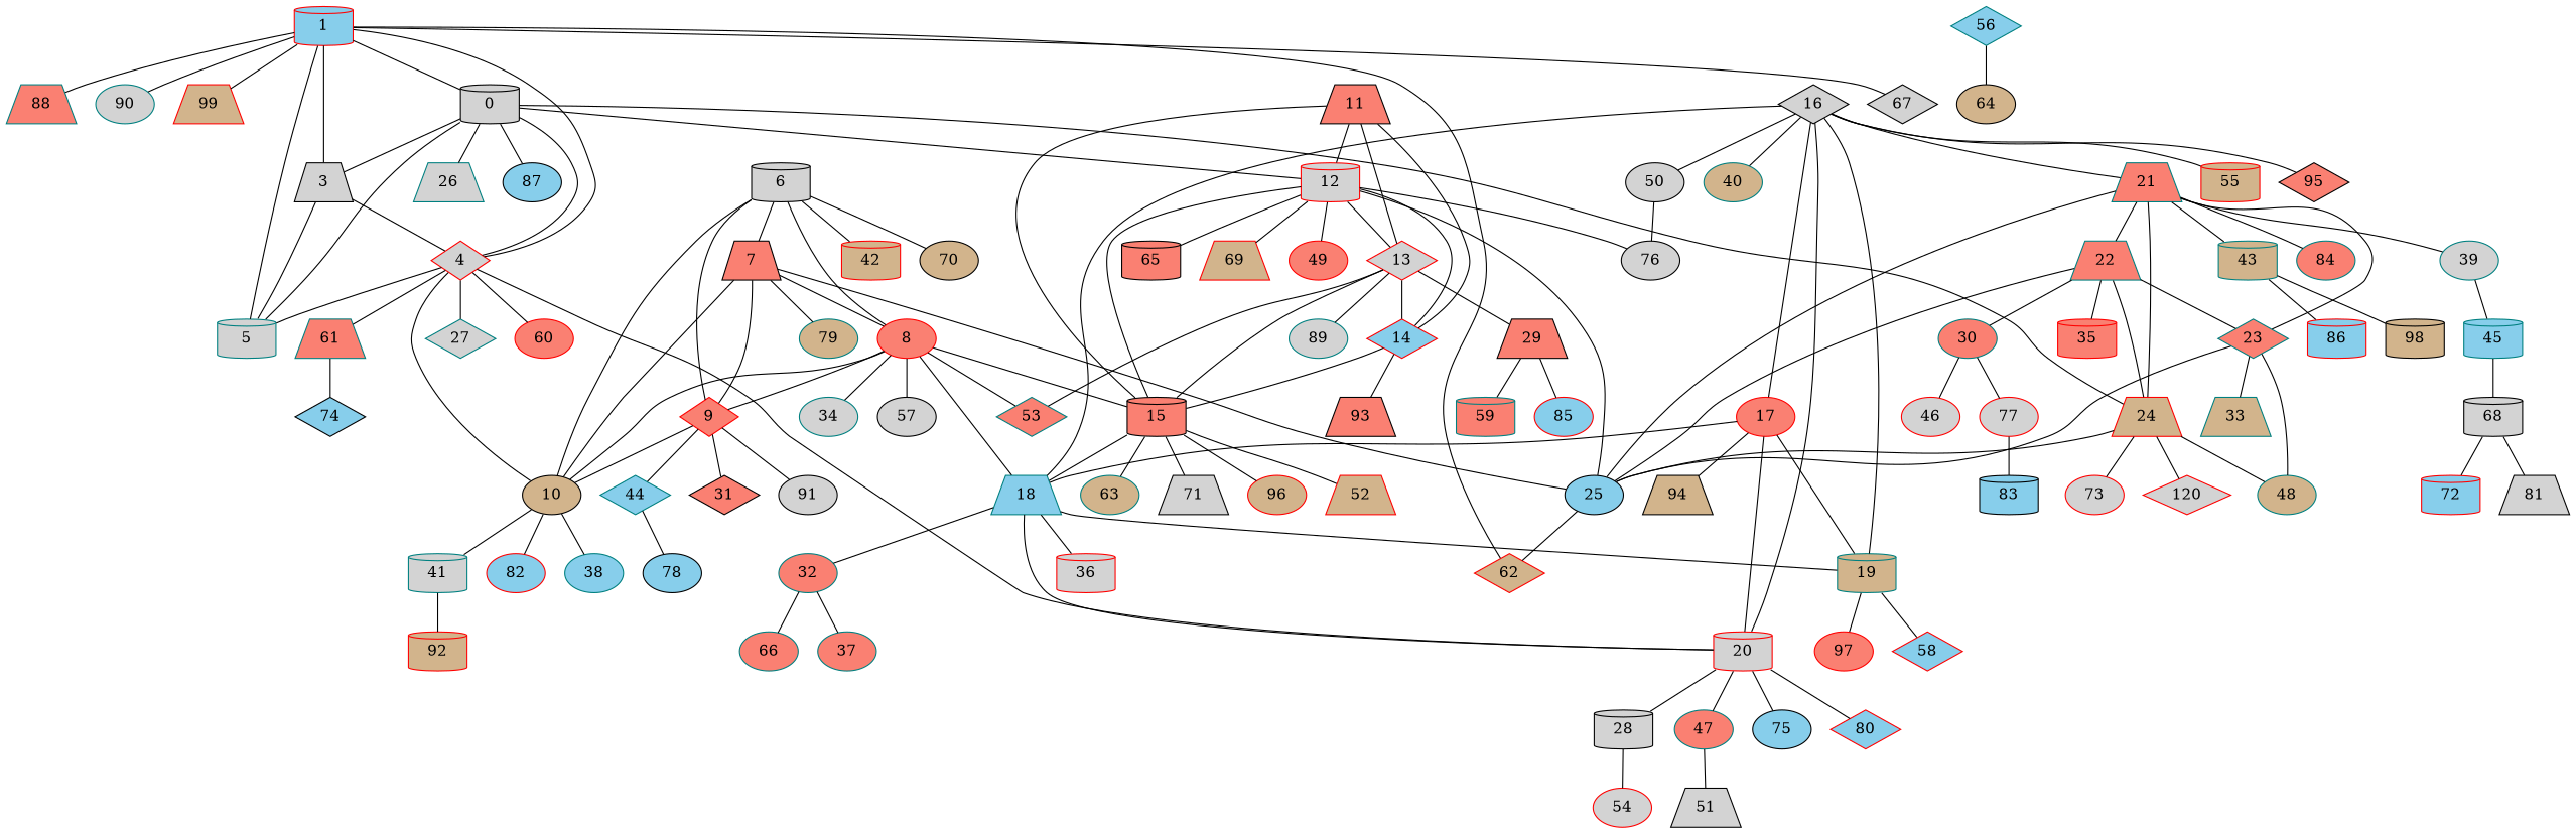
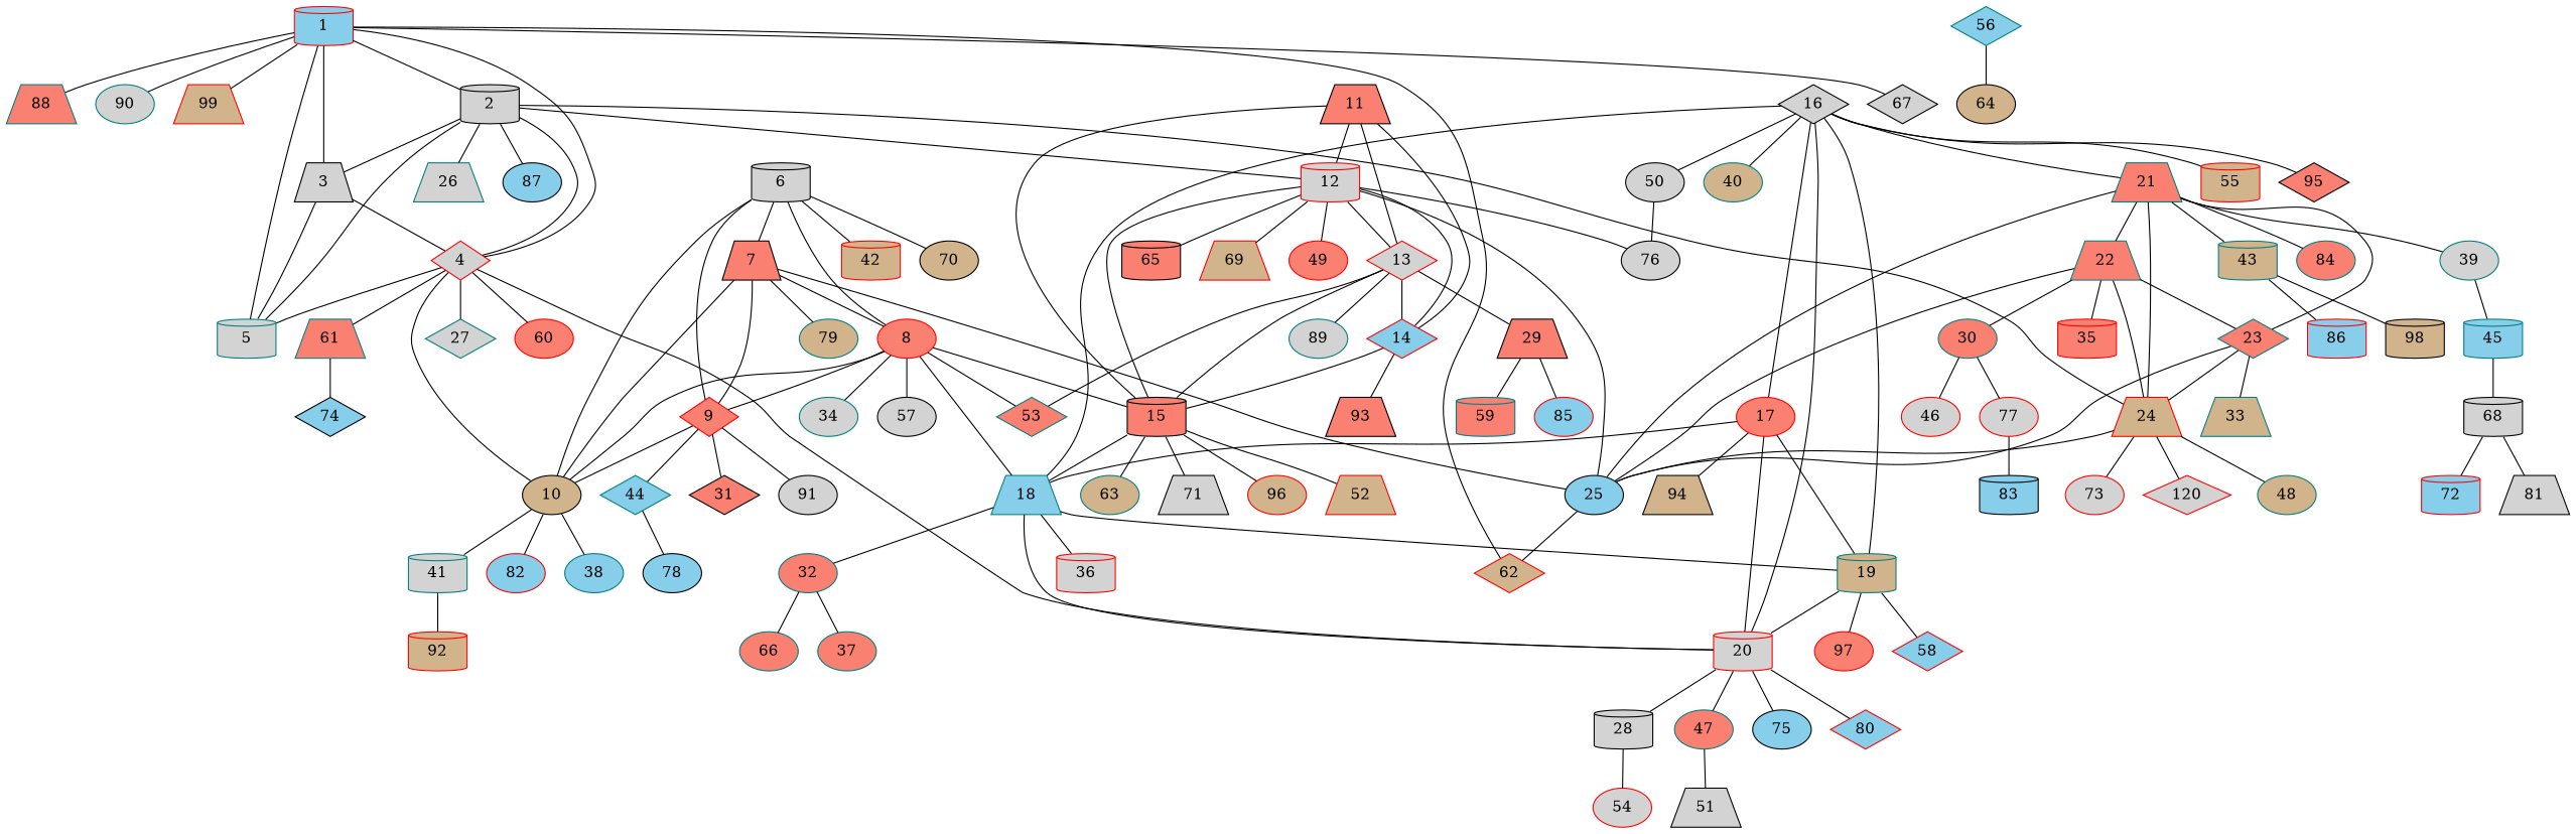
  graph {
    node [color=red fillcolor=lightgrey shape=ellipse style=filled]
    1 [fillcolor=skyblue shape=cylinder]
-   2 [color=black shape=cylinder label=0]
+   2 [color=black shape=cylinder]
    3 [color=black shape=trapezium]
    4 [shape=diamond]
    5 [color=teal shape=cylinder]
    62 [fillcolor=tan shape=diamond]
    67 [color=black shape=diamond]
    88 [color=teal fillcolor=salmon shape=trapezium]
    90 [color=teal]
    99 [fillcolor=tan shape=trapezium]
    12 [shape=cylinder]
    24 [fillcolor=tan shape=trapezium]
    26 [color=teal shape=trapezium]
    87 [color=black fillcolor=skyblue]
    10 [color=black fillcolor=tan]
    20 [shape=cylinder]
    27 [color=teal shape=diamond]
    60 [fillcolor=salmon]
    61 [color=teal fillcolor=salmon shape=trapezium]
    25 [color=black fillcolor=skyblue]
    15 [color=black fillcolor=salmon shape=cylinder]
    13 [shape=diamond]
    14 [fillcolor=skyblue shape=diamond]
    49 [fillcolor=salmon]
    65 [color=black fillcolor=salmon shape=cylinder]
    69 [fillcolor=tan shape=trapezium]
    76 [color=black]
    48 [color=teal fillcolor=tan]
    73
    n30 [label=120 shape=diamond]
    38 [color=teal fillcolor=skyblue]
    41 [color=teal shape=cylinder]
    82 [fillcolor=skyblue]
    28 [color=black shape=cylinder]
    47 [color=teal fillcolor=salmon]
    75 [color=black fillcolor=skyblue]
    80 [fillcolor=skyblue shape=diamond]
    74 [color=black fillcolor=skyblue shape=diamond]
    6 [color=black shape=cylinder]
    7 [color=black fillcolor=salmon shape=trapezium]
    8 [fillcolor=salmon]
    9 [fillcolor=salmon shape=diamond]
    42 [fillcolor=tan shape=cylinder]
    70 [color=black fillcolor=tan]
    79 [color=teal fillcolor=tan]
    18 [color=teal fillcolor=skyblue shape=trapezium]
    34 [color=teal]
    53 [color=teal fillcolor=salmon shape=diamond]
    57 [color=black]
    31 [color=black fillcolor=salmon shape=diamond]
    44 [color=teal fillcolor=skyblue shape=diamond]
    91 [color=black]
    52 [fillcolor=tan shape=trapezium]
    63 [color=teal fillcolor=tan]
    71 [color=black shape=trapezium]
    96 [fillcolor=tan]
    19 [color=teal fillcolor=tan shape=cylinder]
    32 [color=teal fillcolor=salmon]
    36 [shape=cylinder]
    78 [color=black fillcolor=skyblue]
    92 [fillcolor=tan shape=cylinder]
    11 [color=black fillcolor=salmon shape=trapezium]
    29 [color=black fillcolor=salmon shape=trapezium]
    89 [color=teal]
    93 [color=black fillcolor=salmon shape=trapezium]
    59 [color=teal fillcolor=salmon shape=cylinder]
    85 [fillcolor=skyblue]
    16 [color=black shape=diamond]
    17 [fillcolor=salmon]
    21 [color=teal fillcolor=salmon shape=trapezium]
    40 [color=teal fillcolor=tan]
    50 [color=black]
    55 [fillcolor=tan shape=cylinder]
    95 [color=black fillcolor=salmon shape=diamond]
    94 [color=black fillcolor=tan shape=trapezium]
    58 [fillcolor=skyblue shape=diamond]
    97 [fillcolor=salmon]
    22 [color=teal fillcolor=salmon shape=trapezium]
    23 [color=teal fillcolor=salmon shape=diamond]
    39 [color=teal]
    43 [color=teal fillcolor=tan shape=cylinder]
    84 [color=teal fillcolor=salmon]
    37 [color=teal fillcolor=salmon]
    66 [color=teal fillcolor=salmon]
    54
    51 [color=black shape=trapezium]
    30 [color=teal fillcolor=salmon]
    35 [fillcolor=salmon shape=cylinder]
    33 [color=teal fillcolor=tan shape=trapezium]
    45 [color=teal fillcolor=skyblue shape=cylinder]
    86 [fillcolor=skyblue shape=cylinder]
    98 [color=black fillcolor=tan shape=cylinder]
    46
    77
    83 [color=black fillcolor=skyblue shape=cylinder]
    68 [color=black shape=cylinder]
    56 [color=teal fillcolor=skyblue shape=diamond]
    64 [color=black fillcolor=tan]
    72 [fillcolor=skyblue shape=cylinder]
    81 [color=black shape=trapezium]
    1 -- 2
    1 -- 3
    1 -- 4
    1 -- 5
    1 -- 62
    1 -- 67
    1 -- 88
    1 -- 90
    1 -- 99
    2 -- 3
    2 -- 4
    2 -- 5
    2 -- 12
    2 -- 24
    2 -- 26
    2 -- 87
    3 -- 4
    3 -- 5
    4 -- 5
    4 -- 10
    4 -- 20
    4 -- 27
    4 -- 60
    4 -- 61
    12 -- 25
    12 -- 15
    12 -- 13
    12 -- 14
    12 -- 49
    12 -- 65
    12 -- 69
    12 -- 76
    24 -- 25
    24 -- 48
    24 -- 73
    24 -- n30
    10 -- 38
    10 -- 41
    10 -- 82
    20 -- 28
    20 -- 47
    20 -- 75
    20 -- 80
    61 -- 74
    25 -- 62
    15 -- 18
    15 -- 52
    15 -- 63
    15 -- 71
    15 -- 96
    13 -- 15
    13 -- 14
    13 -- 53
    13 -- 29
    13 -- 89
    14 -- 15
    14 -- 93
    41 -- 92
    28 -- 54
    47 -- 51
    6 -- 10
    6 -- 7
    6 -- 8
    6 -- 9
    6 -- 42
    6 -- 70
    7 -- 10
    7 -- 25
    7 -- 8
    7 -- 9
    7 -- 79
    8 -- 10
    8 -- 15
    8 -- 9
    8 -- 18
    8 -- 34
    8 -- 53
    8 -- 57
    9 -- 10
    9 -- 31
    9 -- 44
    9 -- 91
    18 -- 20
    18 -- 19
    18 -- 32
    18 -- 36
    44 -- 78
+   19 -- 20
    19 -- 58
    19 -- 97
    32 -- 37
    32 -- 66
    11 -- 12
    11 -- 15
    11 -- 13
    11 -- 14
    29 -- 59
    29 -- 85
    16 -- 20
    16 -- 18
    16 -- 19
    16 -- 17
    16 -- 21
    16 -- 40
    16 -- 50
    16 -- 55
    16 -- 95
    17 -- 20
    17 -- 18
    17 -- 19
    17 -- 94
    21 -- 24
    21 -- 25
    21 -- 22
    21 -- 23
    21 -- 39
    21 -- 43
    21 -- 84
    50 -- 76
    22 -- 24
    22 -- 25
    22 -- 23
    22 -- 30
    22 -- 35
-   23 -- 48
+   23 -- 24
    23 -- 25
    23 -- 33
    39 -- 45
    43 -- 86
    43 -- 98
    30 -- 46
    30 -- 77
    45 -- 68
    77 -- 83
    68 -- 72
    68 -- 81
    56 -- 64
  }
